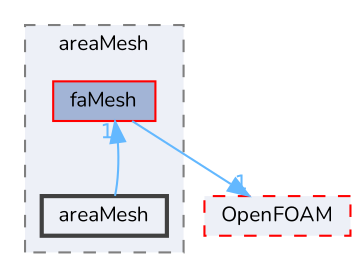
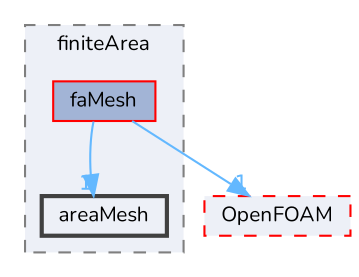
  digraph {
    compound=true
    fontname=Nunito
    node [color=red fillcolor="#edf0f7" fontname=Nunito fontsize=10 shape=box]
    edge [color=steelblue1 fontcolor=steelblue1 fontname=Nunito fontsize=10 headlabel=1 labeldistance=1.5 labelfontname=Helvetica labelfontsize=10]
    n1 [fillcolor="#a2b4d6" height=0.2 label=faMesh style=filled width=0.4]
    n2 [color=grey25 height=0.2 label=areaMesh style="filled,bold" width=0.4]
    n3 [height=0.2 label=OpenFOAM style="filled,dashed" width=0.4]
    subgraph cluster_1 {
      bgcolor="#edf0f7"
      fontsize=10
-     label=areaMesh
+     label=finiteArea
      pencolor=grey50
      style="filled,dashed"
      n1
      n2
    }
    n1 -> n3
-   n2 -> n1
+   n1 -> n2
  }
